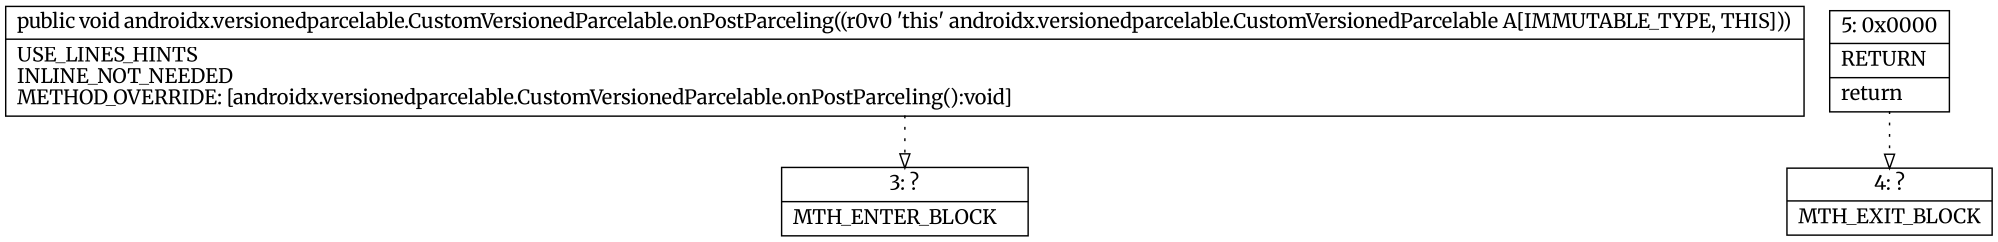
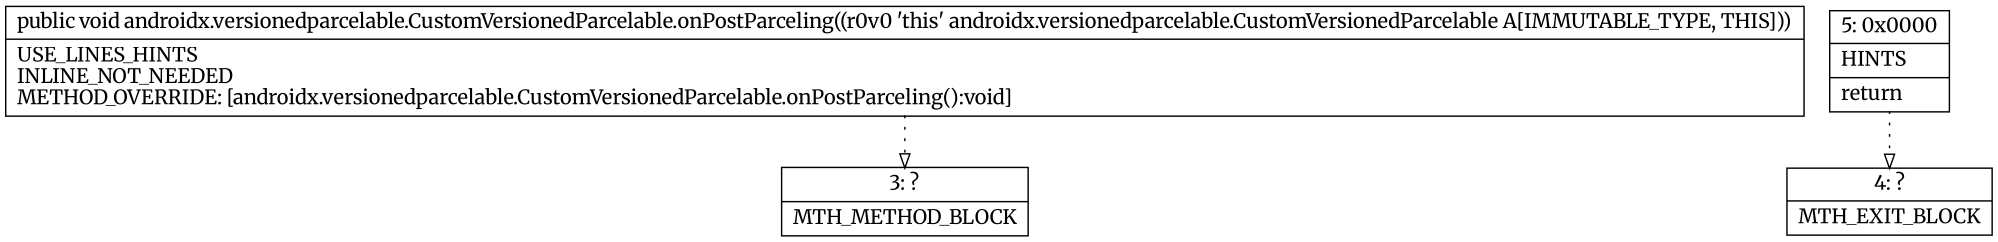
  digraph {
    fontname=Merriweather
    node [fontname=Merriweather shape=record]
    edge [arrowhead=onormal fontname=Merriweather style=dotted]
-   n1 [label="{3\:\ ?|MTH_ENTER_BLOCK\l}"]
-   n2 [label="{5\:\ 0x0000|RETURN\l|return\l}"]
+   n1 [label="{3\:\ ?|MTH_METHOD_BLOCK\l}"]
+   n2 [label="{5\:\ 0x0000|HINTS\l|return\l}"]
    n3 [label="{4\:\ ?|MTH_EXIT_BLOCK\l}"]
    n4 [label="{public void androidx.versionedparcelable.CustomVersionedParcelable.onPostParceling((r0v0 'this' androidx.versionedparcelable.CustomVersionedParcelable A[IMMUTABLE_TYPE, THIS]))  | USE_LINES_HINTS\lINLINE_NOT_NEEDED\lMETHOD_OVERRIDE: [androidx.versionedparcelable.CustomVersionedParcelable.onPostParceling():void]\l}"]
    n2 -> n3
    n4 -> n1
  }
